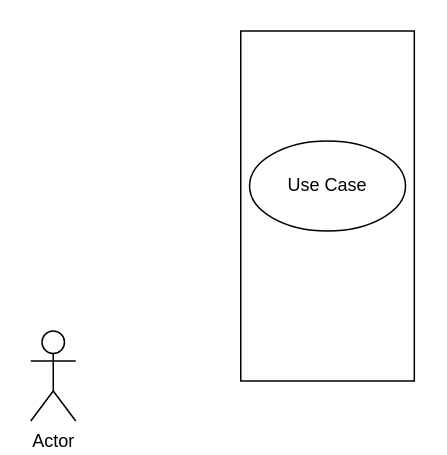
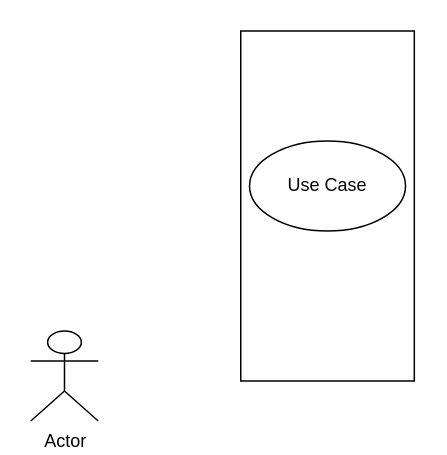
  <mxCell id="0" />
  <mxCell id="1" parent="0" />
- <mxCell id="2" value="Actor" style="shape=umlActor;verticalLabelPosition=bottom;verticalAlign=top;html=1;" vertex="1" parent="1"><mxGeometry x="20" y="220" width="30" height="60" as="geometry" /></mxCell>
+ <mxCell id="2" value="Actor" style="shape=umlActor;verticalLabelPosition=bottom;verticalAlign=top;html=1;" vertex="1" parent="1"><mxGeometry x="20" y="220" width="45" height="60" as="geometry" /></mxCell>
  <mxCell id="3" value="" style="group" vertex="1" connectable="0" parent="1"><mxGeometry x="160.004" y="20.003" width="115.714" height="233.333" as="geometry" /></mxCell>
  <mxCell id="4" value="" style="rounded=0;whiteSpace=wrap;html=1;container=0;" vertex="1" parent="3"><mxGeometry width="115.714" height="233.333" as="geometry"><mxRectangle x="220" y="90" width="50" height="40" as="alternateBounds" /></mxGeometry></mxCell>
  <mxCell id="5" value="Use Case" style="ellipse;whiteSpace=wrap;html=1;container=0;direction=south;" vertex="1" parent="3"><mxGeometry x="5.856" y="73.337" width="104" height="60" as="geometry"><mxRectangle x="5.856" y="9.997" width="90" height="30" as="alternateBounds" /></mxGeometry></mxCell>
